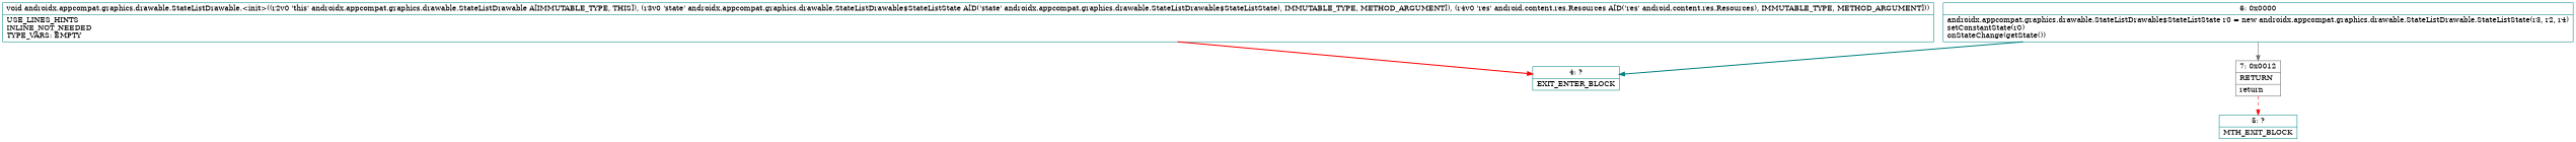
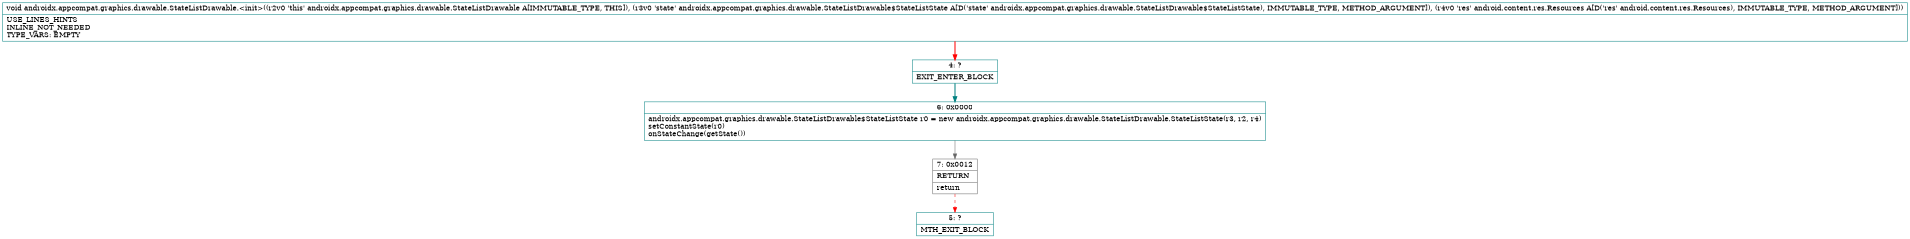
  digraph {
    node [color=teal shape=record]
    edge [color=red style=bold]
    n1 [label="{4\:\ ?|EXIT_ENTER_BLOCK\l}"]
    n2 [label="{6\:\ 0x0000|androidx.appcompat.graphics.drawable.StateListDrawable$StateListState r0 = new androidx.appcompat.graphics.drawable.StateListDrawable.StateListState(r3, r2, r4)\lsetConstantState(r0)\lonStateChange(getState())\l}"]
    n3 [color=gray40 label="{7\:\ 0x0012|RETURN\l|return\l}"]
    n4 [label="{5\:\ ?|MTH_EXIT_BLOCK\l}"]
    n5 [label="{void androidx.appcompat.graphics.drawable.StateListDrawable.\<init\>((r2v0 'this' androidx.appcompat.graphics.drawable.StateListDrawable A[IMMUTABLE_TYPE, THIS]), (r3v0 'state' androidx.appcompat.graphics.drawable.StateListDrawable$StateListState A[D('state' androidx.appcompat.graphics.drawable.StateListDrawable$StateListState), IMMUTABLE_TYPE, METHOD_ARGUMENT]), (r4v0 'res' android.content.res.Resources A[D('res' android.content.res.Resources), IMMUTABLE_TYPE, METHOD_ARGUMENT]))  | USE_LINES_HINTS\lINLINE_NOT_NEEDED\lTYPE_VARS: EMPTY\l}"]
-   n2 -> n1 [color=teal]
+   n1 -> n2 [color=teal]
    n2 -> n3 [color=gray40 style=solid]
    n3 -> n4 [style=dashed]
    n5 -> n1
  }
